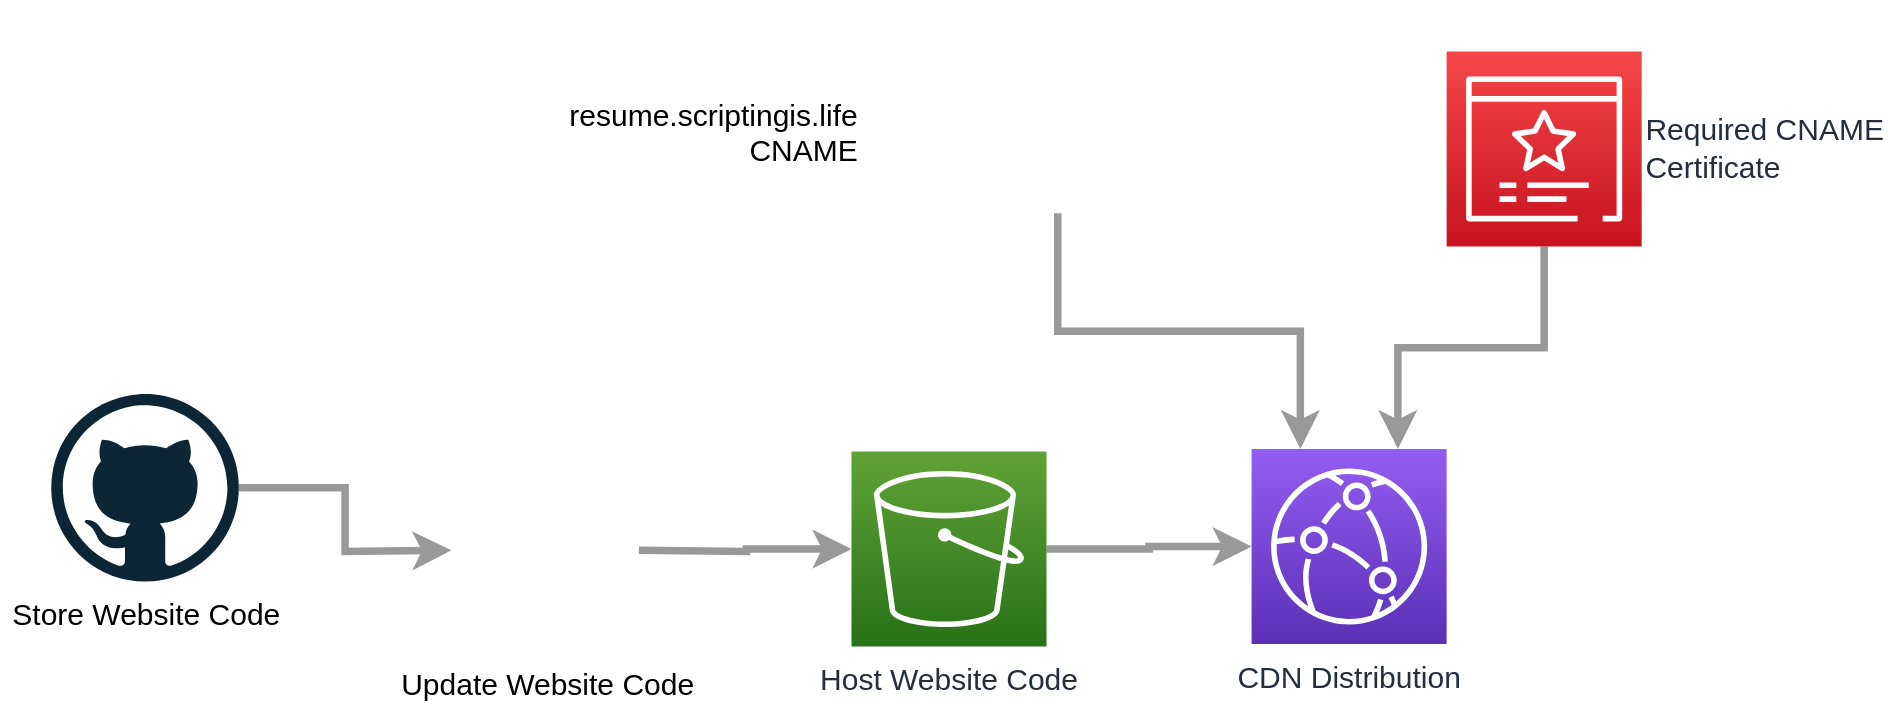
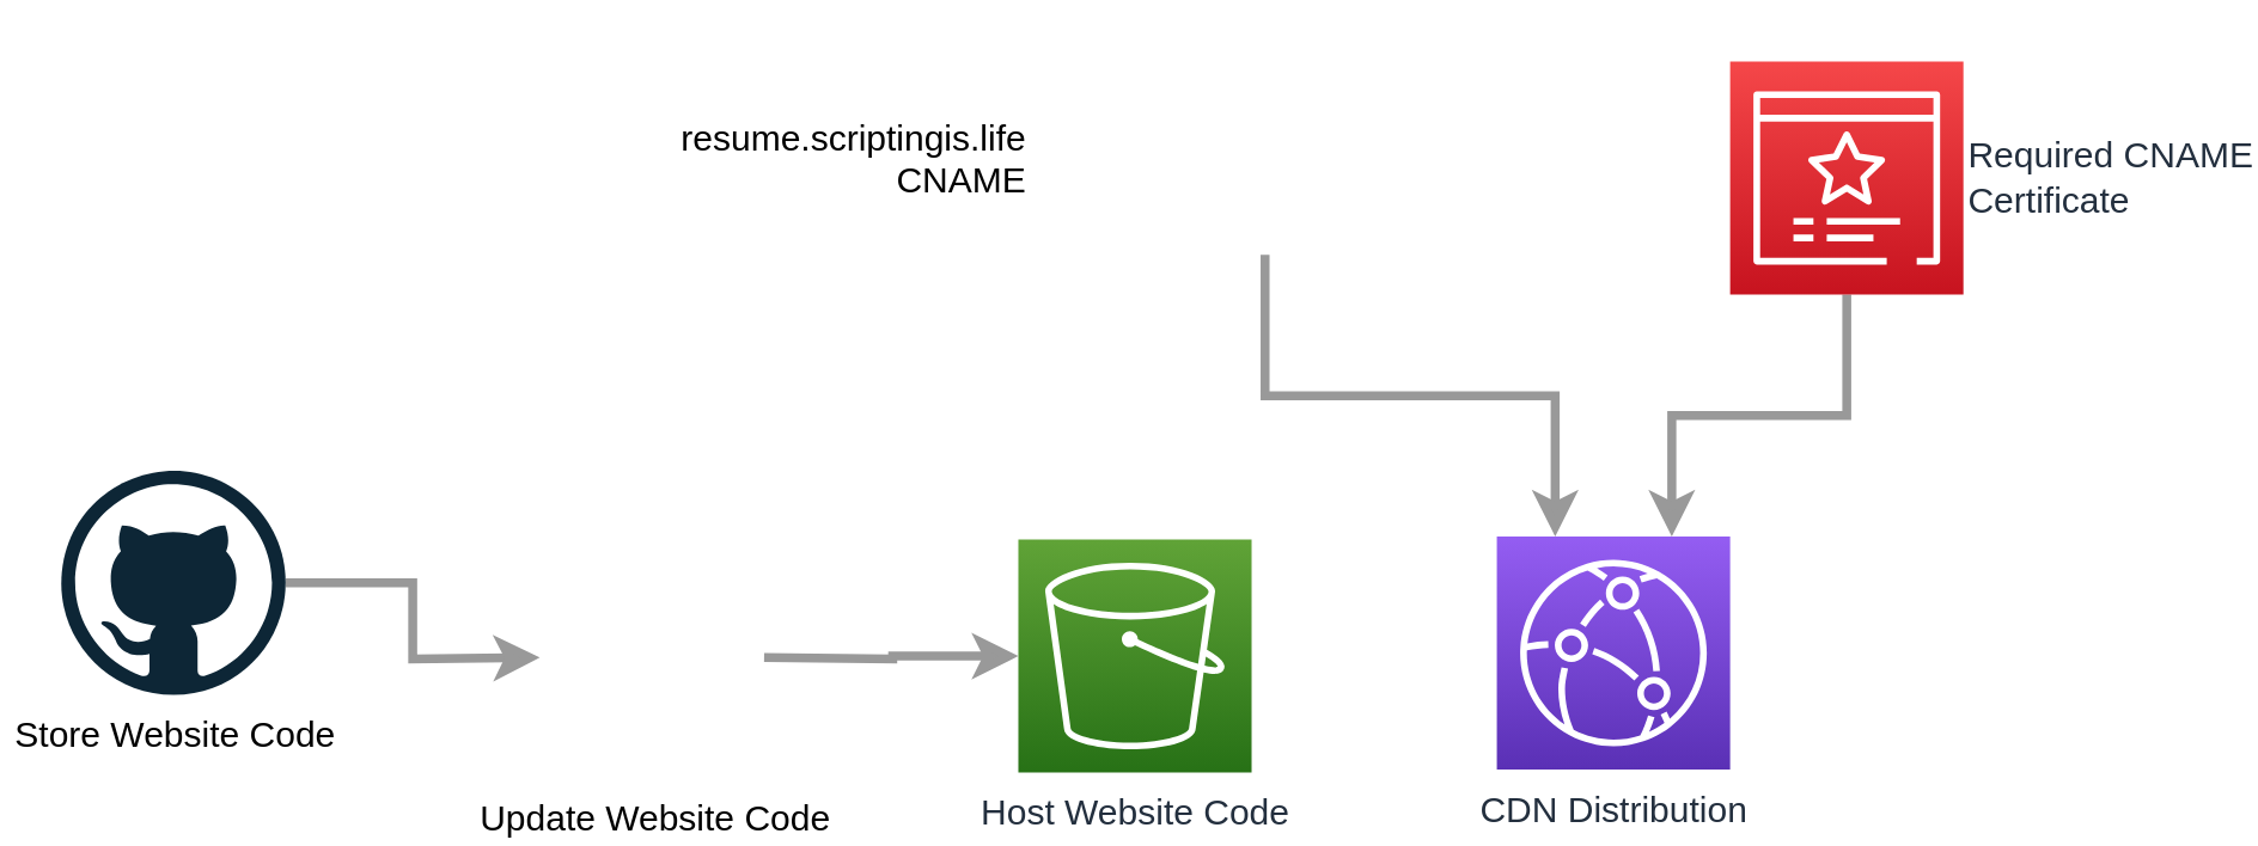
  <mxCell id="0" />
  <mxCell id="1" parent="0" />
- <mxCell id="2" style="edgeStyle=orthogonalEdgeStyle;rounded=0;orthogonalLoop=1;jettySize=auto;html=1;entryX=0;entryY=0.5;entryDx=0;entryDy=0;entryPerimeter=0;strokeColor=#999999;strokeWidth=3;" edge="1" parent="1" source="3" target="4"><mxGeometry relative="1" as="geometry" /></mxCell>
  <mxCell id="3" value="Host Website Code" style="sketch=0;points=[[0,0,0],[0.25,0,0],[0.5,0,0],[0.75,0,0],[1,0,0],[0,1,0],[0.25,1,0],[0.5,1,0],[0.75,1,0],[1,1,0],[0,0.25,0],[0,0.5,0],[0,0.75,0],[1,0.25,0],[1,0.5,0],[1,0.75,0]];outlineConnect=0;fontColor=#232F3E;gradientColor=#60A337;gradientDirection=north;fillColor=#277116;strokeColor=#ffffff;dashed=0;verticalLabelPosition=bottom;verticalAlign=top;align=center;html=1;fontSize=12;fontStyle=0;aspect=fixed;shape=mxgraph.aws4.resourceIcon;resIcon=mxgraph.aws4.s3;" vertex="1" parent="1"><mxGeometry x="340" y="180" width="78" height="78" as="geometry" /></mxCell>
  <mxCell id="4" value="CDN Distribution" style="sketch=0;points=[[0,0,0],[0.25,0,0],[0.5,0,0],[0.75,0,0],[1,0,0],[0,1,0],[0.25,1,0],[0.5,1,0],[0.75,1,0],[1,1,0],[0,0.25,0],[0,0.5,0],[0,0.75,0],[1,0.25,0],[1,0.5,0],[1,0.75,0]];outlineConnect=0;fontColor=#232F3E;gradientColor=#945DF2;gradientDirection=north;fillColor=#5A30B5;strokeColor=#ffffff;dashed=0;verticalLabelPosition=bottom;verticalAlign=top;align=center;html=1;fontSize=12;fontStyle=0;aspect=fixed;shape=mxgraph.aws4.resourceIcon;resIcon=mxgraph.aws4.cloudfront;" vertex="1" parent="1"><mxGeometry x="500" y="179" width="78" height="78" as="geometry" /></mxCell>
  <mxCell id="5" style="edgeStyle=orthogonalEdgeStyle;rounded=0;orthogonalLoop=1;jettySize=auto;html=1;entryX=0;entryY=0.5;entryDx=0;entryDy=0;strokeWidth=3;strokeColor=#999999;" edge="1" parent="1" source="6"><mxGeometry relative="1" as="geometry"><mxPoint x="180" y="219.5" as="targetPoint" /></mxGeometry></mxCell>
  <mxCell id="6" value="Store Website Code" style="dashed=0;outlineConnect=0;html=1;align=center;labelPosition=center;verticalLabelPosition=bottom;verticalAlign=top;shape=mxgraph.weblogos.github" vertex="1" parent="1"><mxGeometry x="20" y="157" width="75" height="75" as="geometry" /></mxCell>
  <mxCell id="7" style="edgeStyle=orthogonalEdgeStyle;rounded=0;orthogonalLoop=1;jettySize=auto;html=1;exitX=1;exitY=0.5;exitDx=0;exitDy=0;entryX=0;entryY=0.5;entryDx=0;entryDy=0;entryPerimeter=0;strokeColor=#999999;strokeWidth=3;" edge="1" parent="1" target="3"><mxGeometry relative="1" as="geometry"><mxPoint x="255" y="219.5" as="sourcePoint" /></mxGeometry></mxCell>
  <mxCell id="8" style="edgeStyle=orthogonalEdgeStyle;rounded=0;orthogonalLoop=1;jettySize=auto;html=1;exitX=0.5;exitY=1;exitDx=0;exitDy=0;exitPerimeter=0;entryX=0.75;entryY=0;entryDx=0;entryDy=0;entryPerimeter=0;strokeColor=#999999;strokeWidth=3;" edge="1" parent="1" source="9" target="4"><mxGeometry relative="1" as="geometry" /></mxCell>
  <mxCell id="9" value="Required CNAME&lt;br&gt;Certificate" style="sketch=0;points=[[0,0,0],[0.25,0,0],[0.5,0,0],[0.75,0,0],[1,0,0],[0,1,0],[0.25,1,0],[0.5,1,0],[0.75,1,0],[1,1,0],[0,0.25,0],[0,0.5,0],[0,0.75,0],[1,0.25,0],[1,0.5,0],[1,0.75,0]];outlineConnect=0;fontColor=#232F3E;gradientColor=#F54749;gradientDirection=north;fillColor=#C7131F;strokeColor=#ffffff;dashed=0;verticalLabelPosition=middle;verticalAlign=middle;align=left;html=1;fontSize=12;fontStyle=0;aspect=fixed;shape=mxgraph.aws4.resourceIcon;resIcon=mxgraph.aws4.certificate_manager_3;labelPosition=right;" vertex="1" parent="1"><mxGeometry x="578" y="20" width="78" height="78" as="geometry" /></mxCell>
  <mxCell id="10" style="edgeStyle=orthogonalEdgeStyle;rounded=0;orthogonalLoop=1;jettySize=auto;html=1;exitX=0.5;exitY=1;exitDx=0;exitDy=0;entryX=0.25;entryY=0;entryDx=0;entryDy=0;entryPerimeter=0;strokeColor=#999999;strokeWidth=3;" edge="1" parent="1" source="11" target="4"><mxGeometry relative="1" as="geometry" /></mxCell>
  <mxCell id="11" value="resume.scriptingis.life&#10;CNAME" style="shape=image;verticalLabelPosition=middle;verticalAlign=middle;imageAspect=0;image=https://logo-logos.com/wp-content/uploads/2016/11/CloudFlare_logo.png;labelPosition=left;align=right;" vertex="1" parent="1"><mxGeometry x="345" y="20" width="155" height="64.68" as="geometry" /></mxCell>
  <mxCell id="12" value="Update Website Code" style="shape=image;verticalLabelPosition=bottom;verticalAlign=top;imageAspect=0;image=https://github.githubassets.com/images/modules/site/features/actions-icon-actions.svg" vertex="1" parent="1"><mxGeometry x="180" y="182" width="78" height="78" as="geometry" /></mxCell>
